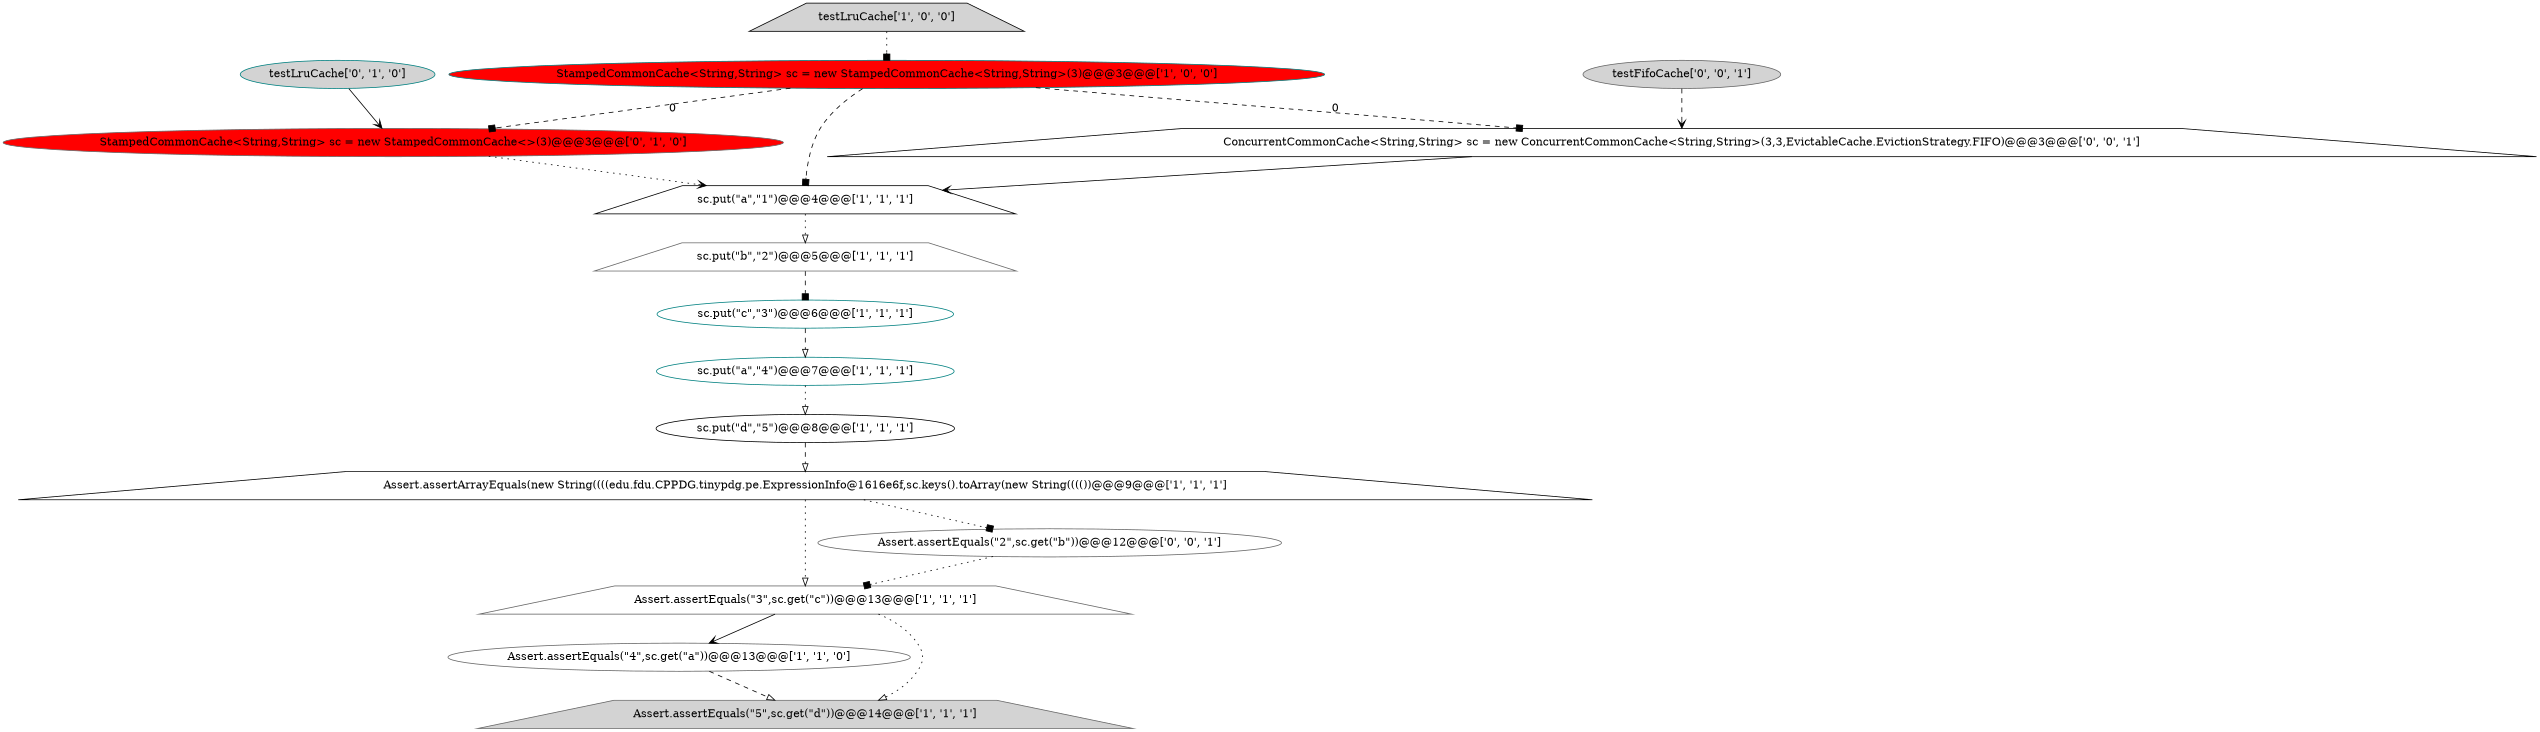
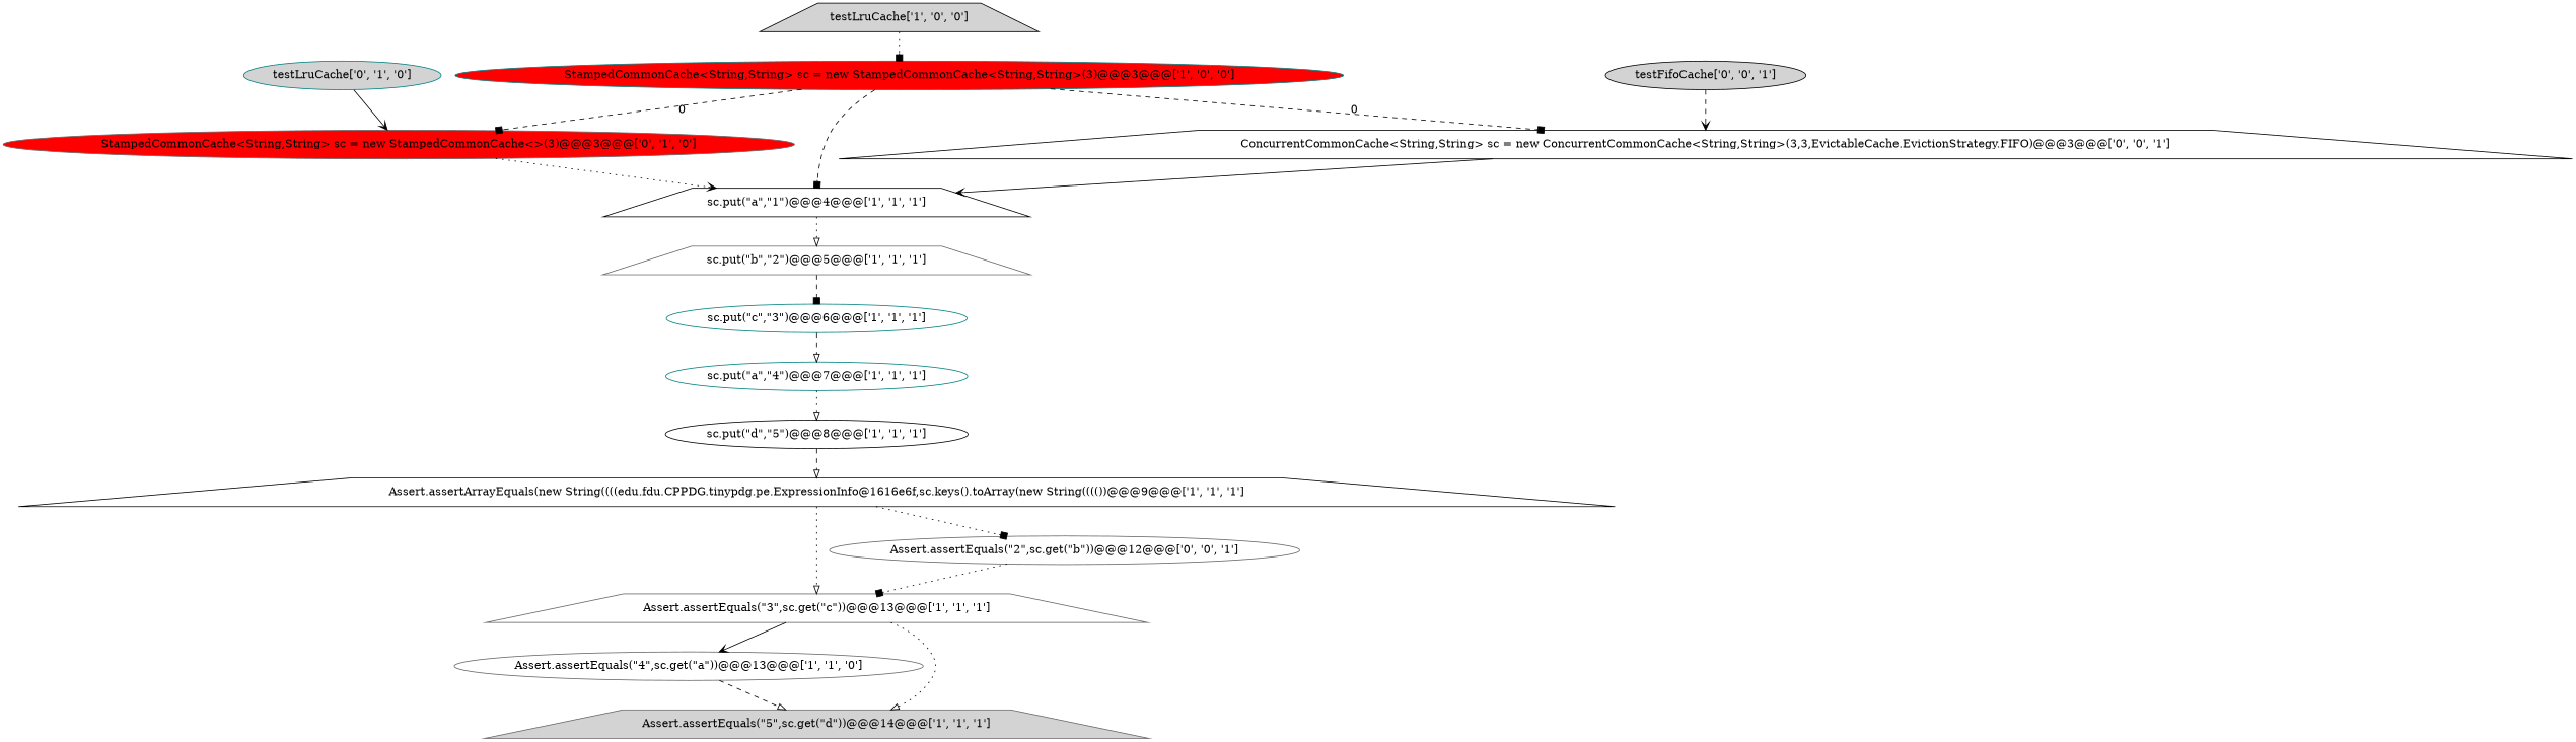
  digraph {
    node [fillcolor=white shape=ellipse style=filled color=gray40]
    edge [style=dashed arrowhead=box]
    n1 [fillcolor=red label="StampedCommonCache<String,String> sc = new StampedCommonCache<String,String>(3)@@@3@@@['1', '0', '0']" color=teal]
    n2 [label="ConcurrentCommonCache<String,String> sc = new ConcurrentCommonCache<String,String>(3,3,EvictableCache.EvictionStrategy.FIFO)@@@3@@@['0', '0', '1']" shape=trapezium color=black]
    n3 [label="sc.put(\"a\",\"1\")@@@4@@@['1', '1', '1']" shape=trapezium color=black]
    n4 [fillcolor=red label="StampedCommonCache<String,String> sc = new StampedCommonCache<>(3)@@@3@@@['0', '1', '0']"]
    n5 [label="sc.put(\"b\",\"2\")@@@5@@@['1', '1', '1']" shape=trapezium]
    n6 [label="sc.put(\"c\",\"3\")@@@6@@@['1', '1', '1']" color=teal]
    n7 [label="Assert.assertEquals(\"3\",sc.get(\"c\"))@@@13@@@['1', '1', '1']" shape=trapezium]
    n8 [label="Assert.assertEquals(\"4\",sc.get(\"a\"))@@@13@@@['1', '1', '0']"]
    n9 [fillcolor=lightgray label="Assert.assertEquals(\"5\",sc.get(\"d\"))@@@14@@@['1', '1', '1']" shape=trapezium]
    n10 [label="sc.put(\"a\",\"4\")@@@7@@@['1', '1', '1']" color=teal]
    n11 [label="sc.put(\"d\",\"5\")@@@8@@@['1', '1', '1']" color=black]
    n12 [fillcolor=lightgray label="testLruCache['1', '0', '0']" shape=trapezium color=black]
    n13 [label="Assert.assertArrayEquals(new String((((edu.fdu.CPPDG.tinypdg.pe.ExpressionInfo@1616e6f,sc.keys().toArray(new String(((())@@@9@@@['1', '1', '1']" shape=trapezium color=black]
-   n14 [fillcolor=lightgray label="testFifoCache['0', '0', '1']"]
+   n14 [fillcolor=lightgray label="testFifoCache['0', '0', '1']" color=black]
    n15 [label="Assert.assertEquals(\"2\",sc.get(\"b\"))@@@12@@@['0', '0', '1']"]
    n16 [fillcolor=lightgray label="testLruCache['0', '1', '0']" color=teal]
    n1 -> n2 [label=0]
    n1 -> n3
    n1 -> n4 [label=0]
    n2 -> n3 [style=solid arrowhead=vee]
    n3 -> n5 [style=dotted arrowhead=onormal]
    n4 -> n3 [style=dotted arrowhead=vee]
    n5 -> n6
    n6 -> n10 [arrowhead=onormal]
    n7 -> n8 [style=solid arrowhead=vee]
    n7 -> n9 [style=dotted arrowhead=onormal]
    n8 -> n9 [arrowhead=onormal]
    n10 -> n11 [style=dotted arrowhead=onormal]
    n11 -> n13 [arrowhead=onormal]
    n12 -> n1 [style=dotted]
    n13 -> n7 [style=dotted arrowhead=onormal]
    n13 -> n15 [style=dotted]
    n14 -> n2 [arrowhead=vee]
    n15 -> n7 [style=dotted]
    n16 -> n4 [style=solid arrowhead=vee]
  }
